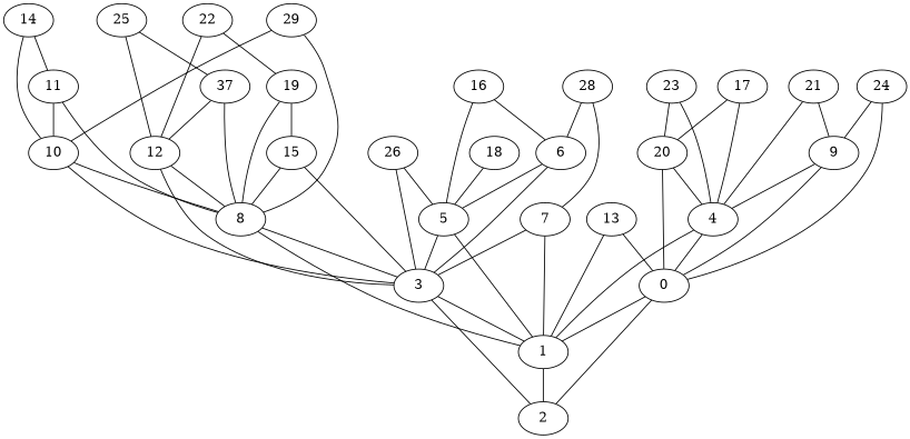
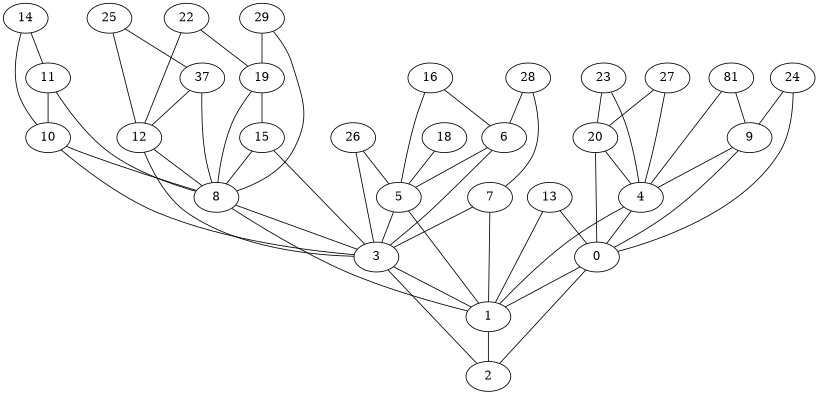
  graph {
    n1 [label=0]
    n2 [label=1]
    n3 [label=2]
    n4 [label=3]
    n5 [label=4]
    n6 [label=5]
    n7 [label=6]
    n8 [label=7]
    n9 [label=8]
    n10 [label=9]
    n11 [label=10]
    n12 [label=11]
    n13 [label=12]
    n14 [label=13]
    n15 [label=14]
    n16 [label=15]
    n17 [label=16]
    n18 [label=37]
    n19 [label=18]
    n20 [label=19]
    n21 [label=20]
-   n22 [label=21]
+   n22 [label=81]
    n23 [label=22]
    n24 [label=23]
    n25 [label=24]
    n26 [label=25]
    n27 [label=26]
-   n28 [label=17]
+   n28 [label=27]
    n29 [label=28]
    n30 [label=29]
    n1 -- n2
    n1 -- n3
    n2 -- n3
    n4 -- n2
    n4 -- n3
    n5 -- n1
    n5 -- n2
    n6 -- n2
    n6 -- n4
    n7 -- n4
    n7 -- n6
    n8 -- n2
    n8 -- n4
    n9 -- n2
    n9 -- n4
    n10 -- n1
    n10 -- n5
    n11 -- n4
    n11 -- n9
    n12 -- n9
    n12 -- n11
    n13 -- n4
    n13 -- n9
    n14 -- n1
    n14 -- n2
    n15 -- n11
    n15 -- n12
    n16 -- n4
    n16 -- n9
    n17 -- n6
    n17 -- n7
    n18 -- n9
    n18 -- n13
    n19 -- n6
    n20 -- n9
    n20 -- n16
    n21 -- n1
    n21 -- n5
    n22 -- n5
    n22 -- n10
    n23 -- n13
    n23 -- n20
    n24 -- n5
    n24 -- n21
    n25 -- n1
    n25 -- n10
    n26 -- n13
    n26 -- n18
    n27 -- n4
    n27 -- n6
    n28 -- n5
    n28 -- n21
    n29 -- n7
    n29 -- n8
    n30 -- n9
-   n30 -- n11
+   n30 -- n20
  }
